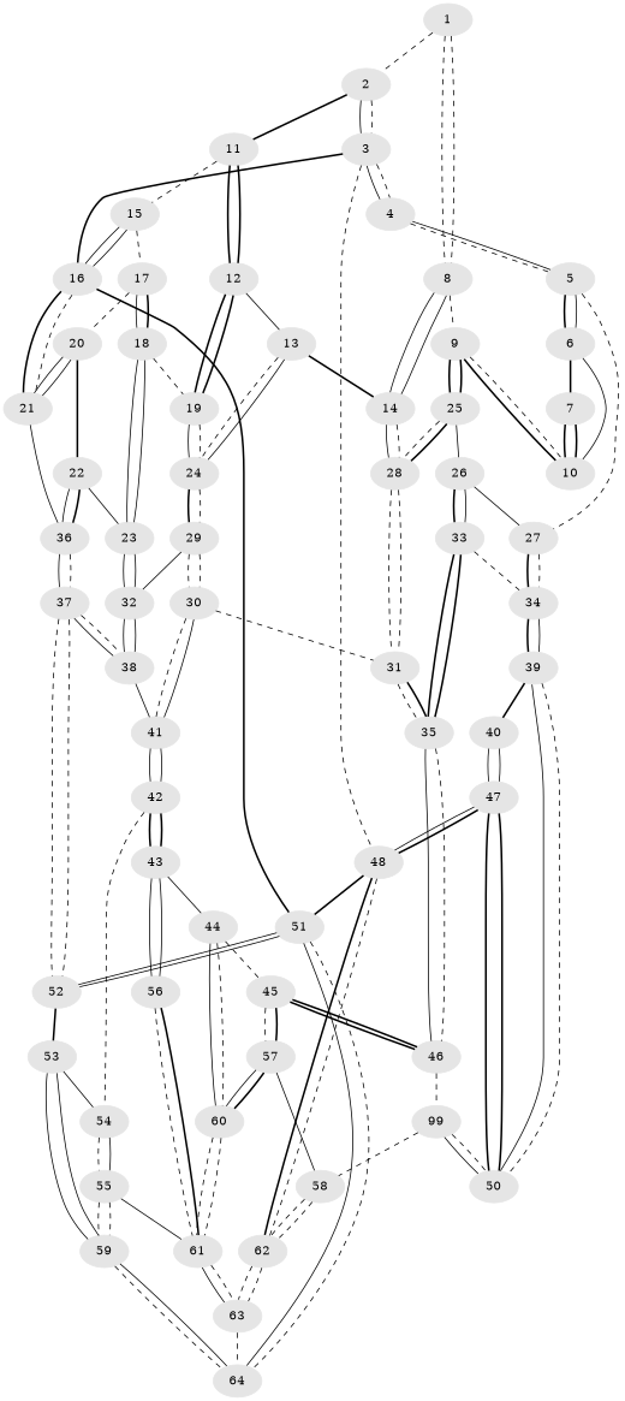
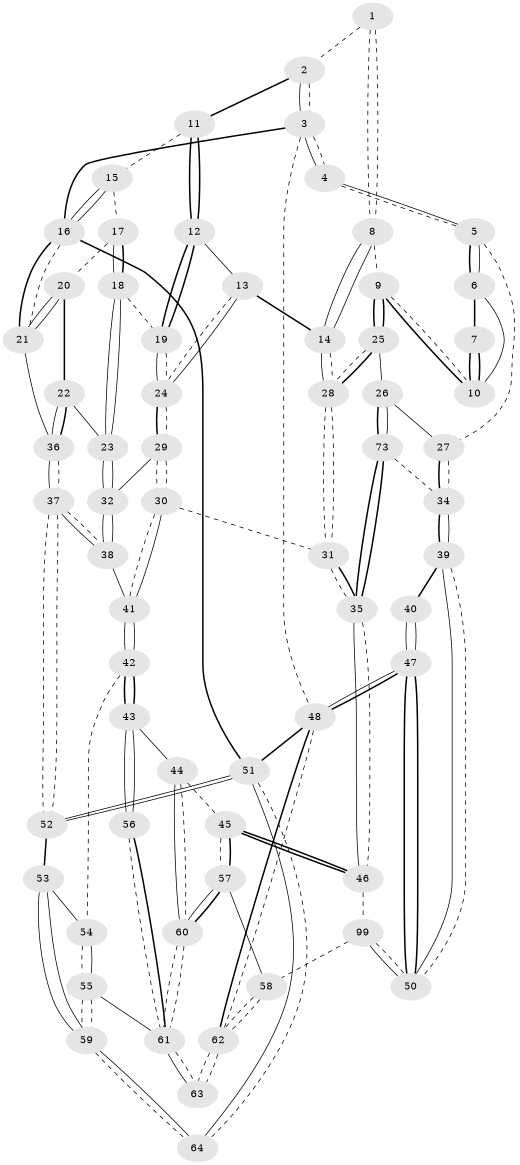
  graph {
    node [color=gray90 style=filled]
    edge [style=solid]
    1
    2
    8
    3
    11
    9
    14
    4
    16
    48
    12
    15
    5
    21
    51
    62
    6
    27
    40
    47
    7
    10
    34
    25
    28
    26
    13
    19
    17
    24
    29
    31
    18
    20
    36
    52
    64
    23
    22
    32
    37
    38
    30
-   33
+   33 [label=73]
    35
    39
    41
    42
    46
    50
    n51 [label=99]
    53
    43
    54
    44
    56
    55
    45
    60
    61
    57
    58
    63
    59
    1 -- 2 [style=dashed]
    1 -- 8 [style=dashed]
    1 -- 8 [style=dashed]
    2 -- 3
    2 -- 3 [style=dashed]
    2 -- 11 [style=bold]
    8 -- 9 [style=dashed]
    8 -- 14
    8 -- 14
    3 -- 4
    3 -- 4 [style=dashed]
    3 -- 16 [style=bold]
    3 -- 48 [style=dashed]
    11 -- 12 [style=bold]
    11 -- 12 [style=bold]
    11 -- 15 [style=dashed]
    9 -- 10 [style=bold]
    9 -- 10 [style=dashed]
    9 -- 25 [style=bold]
    9 -- 25 [style=bold]
    14 -- 28
    14 -- 28 [style=dashed]
    4 -- 5 [style=dashed]
    4 -- 5
    16 -- 21 [style=bold]
    16 -- 21 [style=dashed]
    16 -- 51 [style=bold]
    48 -- 51 [style=bold]
    48 -- 62 [style=bold]
    48 -- 62 [style=dashed]
    12 -- 13
    12 -- 19 [style=bold]
    12 -- 19 [style=bold]
    15 -- 16
    15 -- 16
    15 -- 17 [style=dashed]
    5 -- 6 [style=bold]
    5 -- 6
    5 -- 27 [style=dashed]
    21 -- 36
    51 -- 52
    51 -- 52
    51 -- 64
    51 -- 64 [style=dashed]
    62 -- 63 [style=dashed]
    62 -- 63 [style=dashed]
    6 -- 7 [style=bold]
    6 -- 10
    27 -- 34 [style=bold]
    27 -- 34 [style=dashed]
    40 -- 47
    40 -- 47
    47 -- 48
    47 -- 48 [style=bold]
    47 -- 50 [style=bold]
    47 -- 50 [style=bold]
    7 -- 10 [style=bold]
    7 -- 10 [style=bold]
    34 -- 39 [style=bold]
    34 -- 39
    25 -- 28 [style=dashed]
    25 -- 28 [style=bold]
    25 -- 26
    28 -- 31 [style=dashed]
    28 -- 31 [style=dashed]
    26 -- 27
    26 -- 33 [style=bold]
    26 -- 33
    13 -- 14 [style=bold]
    13 -- 24 [style=dashed]
    13 -- 24
    19 -- 24
    19 -- 24 [style=dashed]
    17 -- 18
    17 -- 18 [style=bold]
    17 -- 20 [style=dashed]
    24 -- 29 [style=bold]
    24 -- 29 [style=dashed]
    29 -- 32
    29 -- 30 [style=dashed]
    29 -- 30 [style=dashed]
    31 -- 35 [style=dashed]
    31 -- 35 [style=bold]
    18 -- 19 [style=dashed]
    18 -- 23
    18 -- 23
    20 -- 21
    20 -- 21
    20 -- 22 [style=bold]
    36 -- 37
    36 -- 37 [style=dashed]
    52 -- 53 [style=bold]
    23 -- 32
    23 -- 32
    22 -- 36
    22 -- 36 [style=bold]
    22 -- 23
    32 -- 38
    32 -- 38
    37 -- 52 [style=dashed]
    37 -- 52 [style=dashed]
    37 -- 38
    37 -- 38 [style=dashed]
    38 -- 41
    30 -- 31 [style=dashed]
    30 -- 41 [style=dashed]
    30 -- 41
    33 -- 34 [style=dashed]
    33 -- 35 [style=bold]
    33 -- 35 [style=bold]
    35 -- 46
    35 -- 46 [style=dashed]
    39 -- 40 [style=bold]
    39 -- 50
    39 -- 50 [style=dashed]
    41 -- 42
    41 -- 42
    42 -- 43 [style=bold]
    42 -- 43 [style=bold]
    42 -- 54 [style=dashed]
    46 -- n51 [style=dashed]
    n51 -- 50
    n51 -- 50 [style=dashed]
    n51 -- 58 [style=dashed]
    53 -- 54
    53 -- 59
    53 -- 59
    43 -- 44
    43 -- 56
    43 -- 56
    54 -- 55 [style=dashed]
    54 -- 55
    44 -- 45 [style=dashed]
    44 -- 60
    44 -- 60 [style=dashed]
    56 -- 61 [style=dashed]
    56 -- 61 [style=bold]
    55 -- 61
    55 -- 59 [style=dashed]
    55 -- 59 [style=dashed]
    45 -- 46 [style=bold]
    45 -- 46 [style=bold]
    45 -- 57 [style=dashed]
    45 -- 57 [style=bold]
    60 -- 61 [style=dashed]
    60 -- 61 [style=dashed]
    61 -- 63
    61 -- 63 [style=dashed]
    57 -- 60
    57 -- 60 [style=bold]
    57 -- 58
    58 -- 62 [style=dashed]
    58 -- 62 [style=dashed]
-   63 -- 64 [style=dashed]
    59 -- 64 [style=dashed]
    59 -- 64
  }
